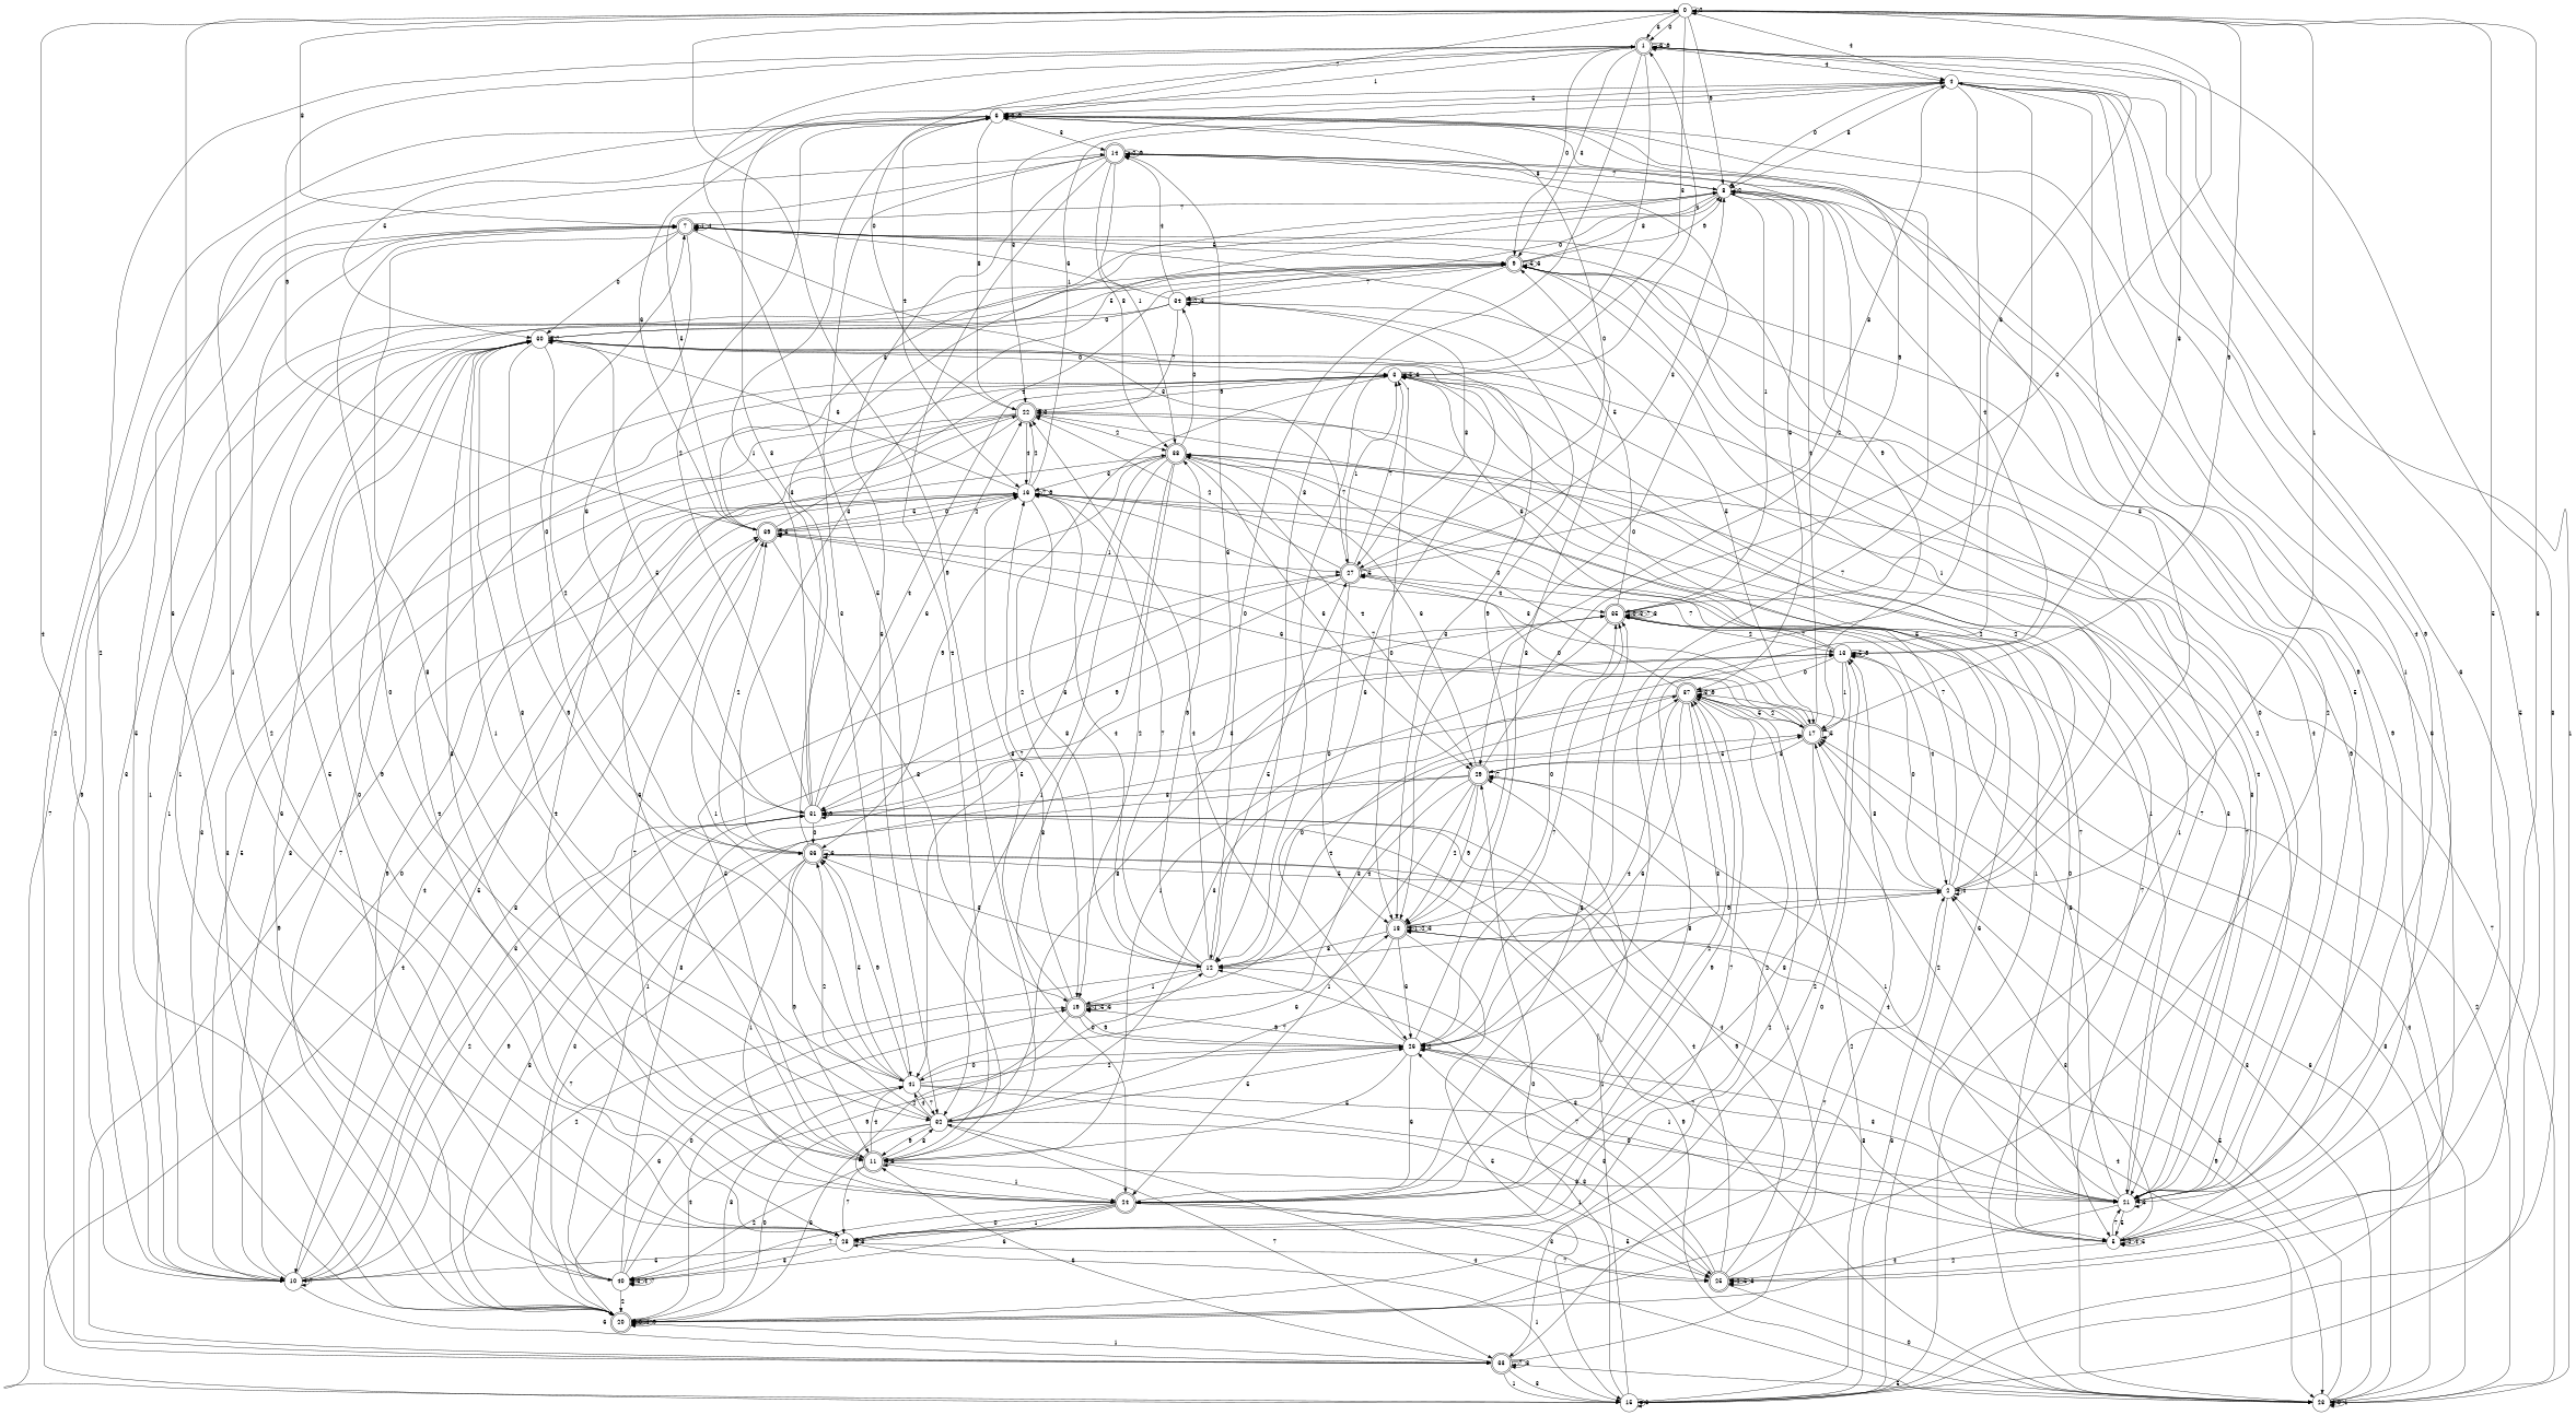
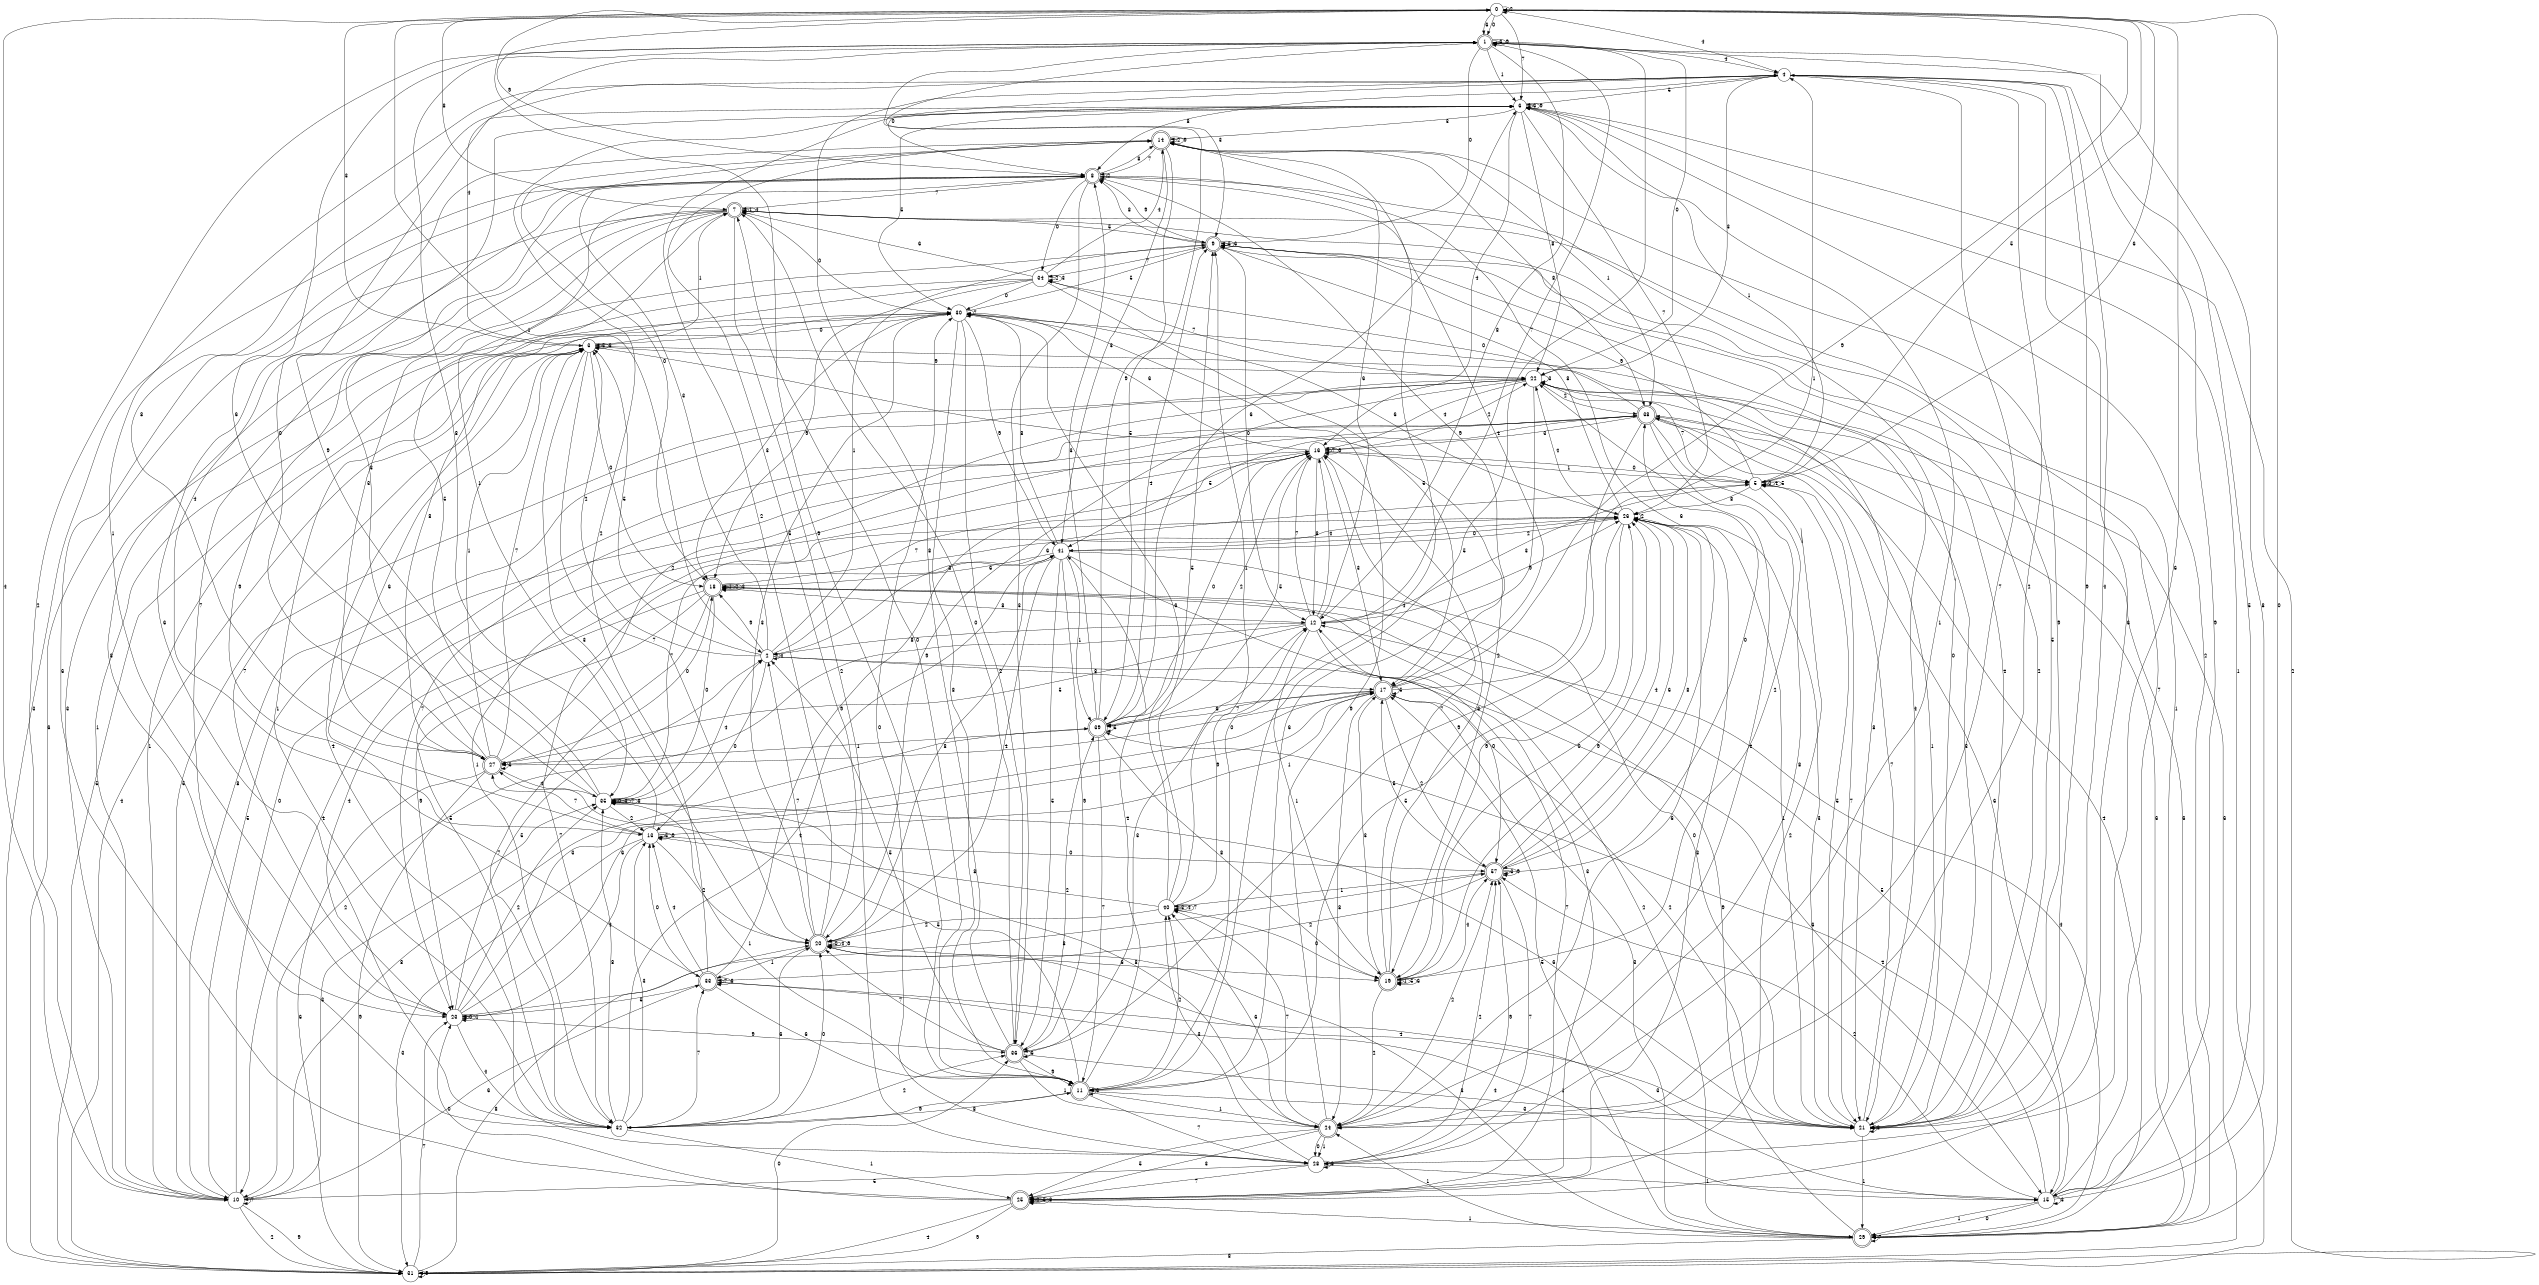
  digraph {
    node [shape=circle]
    n1 [label=0]
    n2 [label=1 shape=doublecircle]
    n3 [label=2]
    n4 [label=3]
    n5 [label=4]
    n6 [label=5]
    n7 [label=6]
    n8 [label=7 shape=doublecircle]
-   n9 [label=8]
+   n9 [label=8 shape=doublecircle]
    n10 [label=9 shape=doublecircle]
    n11 [label=10]
    n12 [label=11 shape=doublecircle]
    n13 [label=12]
    n14 [label=13]
    n15 [label=14 shape=doublecircle]
    n16 [label=15]
    n17 [label=16]
    n18 [label=17 shape=doublecircle]
    n19 [label=18 shape=doublecircle]
    n20 [label=19 shape=doublecircle]
    n21 [label=20 shape=doublecircle]
    n22 [label=21]
-   n23 [label=22 shape=doublecircle]
+   n23 [label=22]
    n24 [label=23]
    n25 [label=24 shape=doublecircle]
    n26 [label=25 shape=doublecircle]
    n27 [label=26]
    n28 [label=27 shape=doublecircle]
    n29 [label=28]
    n30 [label=29 shape=doublecircle]
    n31 [label=30]
    n32 [label=31]
    n33 [label=32]
    n34 [label=33 shape=doublecircle]
    n35 [label=34]
-   n36 [label=35 shape=doublecircle]
+   n36 [label=35]
    n37 [label=36 shape=doublecircle]
-   n38 [label=37 shape=doublecircle]
+   n38 [label=57 shape=doublecircle]
    n39 [label=38 shape=doublecircle]
    n40 [label=39 shape=doublecircle]
    n41 [label=40]
    n42 [label=41]
    n1 -> n1 [label=2]
    n1 -> n2 [label=0]
    n1 -> n2 [label=6]
    n1 -> n3 [label=1]
    n1 -> n4 [label=3]
    n1 -> n5 [label=4]
    n1 -> n6 [label=5]
    n1 -> n7 [label=7]
    n1 -> n8 [label=8]
    n1 -> n9 [label=9]
    n2 -> n2 [label=6]
    n2 -> n2 [label=9]
    n2 -> n5 [label=4]
    n2 -> n7 [label=1]
    n2 -> n10 [label=0]
    n2 -> n10 [label=3]
    n2 -> n11 [label=2]
    n2 -> n12 [label=5]
    n2 -> n13 [label=7]
    n2 -> n13 [label=8]
    n3 -> n3 [label=4]
    n3 -> n4 [label=2]
    n3 -> n4 [label=5]
    n3 -> n10 [label=1]
    n3 -> n14 [label=0]
    n3 -> n15 [label=3]
    n3 -> n16 [label=6]
    n3 -> n17 [label=7]
    n3 -> n18 [label=8]
    n3 -> n19 [label=9]
    n4 -> n2 [label=4]
    n4 -> n4 [label=5]
    n4 -> n4 [label=6]
+   n4 -> n8 [label=1]
    n4 -> n19 [label=0]
    n4 -> n20 [label=2]
    n4 -> n21 [label=3]
    n4 -> n21 [label=7]
    n4 -> n22 [label=8]
    n4 -> n23 [label=9]
    n5 -> n7 [label=5]
    n5 -> n9 [label=0]
    n5 -> n9 [label=8]
    n5 -> n22 [label=4]
    n5 -> n22 [label=9]
    n5 -> n23 [label=3]
    n5 -> n24 [label=1]
    n5 -> n25 [label=2]
    n5 -> n25 [label=7]
    n5 -> n26 [label=6]
    n6 -> n1 [label=6]
    n6 -> n3 [label=3]
    n6 -> n6 [label=0]
    n6 -> n6 [label=4]
    n6 -> n6 [label=5]
    n6 -> n7 [label=1]
    n6 -> n10 [label=9]
    n6 -> n22 [label=7]
    n6 -> n26 [label=2]
    n6 -> n27 [label=8]
    n7 -> n7 [label=6]
    n7 -> n7 [label=9]
    n7 -> n15 [label=3]
    n7 -> n17 [label=4]
    n7 -> n23 [label=8]
    n7 -> n27 [label=7]
    n7 -> n28 [label=0]
    n7 -> n29 [label=1]
    n7 -> n30 [label=2]
    n7 -> n31 [label=5]
    n8 -> n8 [label=1]
    n8 -> n8 [label=4]
    n8 -> n10 [label=5]
    n8 -> n24 [label=7]
    n8 -> n28 [label=3]
    n8 -> n29 [label=2]
    n8 -> n31 [label=0]
    n8 -> n32 [label=6]
    n8 -> n33 [label=8]
    n8 -> n34 [label=9]
    n9 -> n8 [label=7]
    n9 -> n9 [label=2]
    n9 -> n14 [label=4]
    n9 -> n15 [label=8]
    n9 -> n18 [label=9]
    n9 -> n22 [label=5]
    n9 -> n35 [label=0]
    n9 -> n36 [label=1]
    n9 -> n37 [label=3]
    n9 -> n38 [label=6]
    n10 -> n9 [label=8]
    n10 -> n9 [label=9]
    n10 -> n10 [label=5]
    n10 -> n10 [label=6]
    n10 -> n11 [label=3]
    n10 -> n13 [label=0]
    n10 -> n16 [label=1]
    n10 -> n22 [label=2]
    n10 -> n22 [label=4]
    n10 -> n35 [label=7]
    n11 -> n1 [label=4]
    n11 -> n11 [label=7]
    n11 -> n17 [label=5]
    n11 -> n31 [label=1]
    n11 -> n32 [label=2]
    n11 -> n32 [label=9]
    n11 -> n34 [label=6]
    n11 -> n36 [label=3]
    n11 -> n39 [label=0]
    n11 -> n40 [label=8]
    n12 -> n1 [label=9]
    n12 -> n8 [label=0]
    n12 -> n12 [label=6]
    n12 -> n22 [label=3]
    n12 -> n25 [label=1]
    n12 -> n28 [label=5]
    n12 -> n29 [label=7]
    n12 -> n33 [label=8]
    n12 -> n41 [label=2]
    n12 -> n42 [label=4]
    n13 -> n3 [label=8]
    n13 -> n6 [label=3]
    n13 -> n11 [label=2]
    n13 -> n15 [label=6]
    n13 -> n17 [label=4]
    n13 -> n17 [label=7]
    n13 -> n20 [label=1]
-   n13 -> n39 [label=9]
+   n13 -> n27 [label=9]
    n13 -> n28 [label=5]
    n13 -> n38 [label=0]
    n14 -> n2 [label=8]
    n14 -> n4 [label=6]
    n14 -> n14 [label=5]
    n14 -> n14 [label=9]
    n14 -> n18 [label=1]
    n14 -> n21 [label=2]
    n14 -> n24 [label=4]
    n14 -> n28 [label=7]
    n14 -> n32 [label=3]
    n14 -> n38 [label=0]
    n15 -> n9 [label=7]
    n15 -> n12 [label=4]
    n15 -> n15 [label=2]
    n15 -> n15 [label=9]
    n15 -> n19 [label=0]
    n15 -> n33 [label=6]
    n15 -> n39 [label=1]
    n15 -> n39 [label=8]
    n15 -> n40 [label=5]
    n15 -> n42 [label=3]
    n16 -> n2 [label=5]
    n16 -> n2 [label=8]
    n16 -> n5 [label=9]
    n16 -> n8 [label=7]
    n16 -> n16 [label=3]
    n16 -> n30 [label=0]
    n16 -> n30 [label=1]
    n16 -> n38 [label=2]
    n16 -> n39 [label=6]
    n16 -> n40 [label=4]
    n17 -> n6 [label=0]
    n17 -> n6 [label=1]
    n17 -> n11 [label=4]
    n17 -> n13 [label=8]
    n17 -> n17 [label=7]
    n17 -> n17 [label=9]
    n17 -> n18 [label=3]
    n17 -> n23 [label=2]
    n17 -> n31 [label=6]
    n17 -> n40 [label=5]
    n18 -> n1 [label=9]
-   n17 -> n5 [label=1]
+   n18 -> n5 [label=1]
    n18 -> n9 [label=4]
    n18 -> n18 [label=5]
    n18 -> n25 [label=8]
    n18 -> n28 [label=0]
    n18 -> n30 [label=3]
    n18 -> n38 [label=2]
    n18 -> n40 [label=6]
    n18 -> n40 [label=7]
    n19 -> n13 [label=8]
    n19 -> n16 [label=5]
    n19 -> n19 [label=1]
    n19 -> n19 [label=2]
    n19 -> n19 [label=3]
    n19 -> n24 [label=4]
    n19 -> n24 [label=9]
    n19 -> n27 [label=6]
    n19 -> n33 [label=7]
    n19 -> n36 [label=0]
    n20 -> n17 [label=7]
    n20 -> n17 [label=8]
    n20 -> n18 [label=3]
    n20 -> n20 [label=1]
    n20 -> n20 [label=5]
    n20 -> n20 [label=6]
    n20 -> n25 [label=2]
    n20 -> n27 [label=0]
    n20 -> n27 [label=9]
    n20 -> n38 [label=4]
    n21 -> n3 [label=7]
    n21 -> n7 [label=2]
    n21 -> n15 [label=5]
    n21 -> n20 [label=6]
    n21 -> n21 [label=0]
    n21 -> n21 [label=4]
    n21 -> n21 [label=9]
    n21 -> n31 [label=3]
    n21 -> n34 [label=1]
    n21 -> n42 [label=8]
    n22 -> n6 [label=5]
    n22 -> n8 [label=0]
    n22 -> n15 [label=9]
    n22 -> n18 [label=2]
    n22 -> n21 [label=4]
    n22 -> n22 [label=8]
    n22 -> n23 [label=3]
    n22 -> n30 [label=1]
    n22 -> n36 [label=6]
    n22 -> n39 [label=7]
    n23 -> n2 [label=0]
    n23 -> n6 [label=7]
    n23 -> n11 [label=5]
    n23 -> n11 [label=8]
    n23 -> n12 [label=6]
    n23 -> n17 [label=4]
    n23 -> n21 [label=9]
    n23 -> n22 [label=1]
    n23 -> n23 [label=3]
    n23 -> n39 [label=2]
    n24 -> n3 [label=5]
    n24 -> n4 [label=7]
    n24 -> n18 [label=3]
    n24 -> n18 [label=6]
    n24 -> n24 [label=0]
    n24 -> n24 [label=1]
    n24 -> n33 [label=4]
    n24 -> n36 [label=2]
    n24 -> n37 [label=9]
    n24 -> n38 [label=8]
    n25 -> n23 [label=4]
    n25 -> n26 [label=3]
    n25 -> n26 [label=5]
    n25 -> n29 [label=0]
    n25 -> n29 [label=1]
    n25 -> n31 [label=9]
    n25 -> n36 [label=8]
    n25 -> n38 [label=2]
    n25 -> n41 [label=6]
    n25 -> n41 [label=7]
    n26 -> n9 [label=6]
    n26 -> n13 [label=7]
    n26 -> n24 [label=0]
    n26 -> n26 [label=2]
    n26 -> n26 [label=5]
    n26 -> n26 [label=8]
    n26 -> n27 [label=3]
    n26 -> n30 [label=1]
    n26 -> n32 [label=4]
    n26 -> n32 [label=9]
    n27 -> n10 [label=8]
    n27 -> n12 [label=5]
    n27 -> n20 [label=9]
    n27 -> n22 [label=1]
    n27 -> n22 [label=3]
    n27 -> n23 [label=4]
    n27 -> n25 [label=6]
    n27 -> n27 [label=2]
    n27 -> n36 [label=7]
    n27 -> n42 [label=0]
    n28 -> n4 [label=1]
    n28 -> n4 [label=7]
    n28 -> n5 [label=8]
    n28 -> n9 [label=3]
    n28 -> n19 [label=0]
    n28 -> n23 [label=2]
    n28 -> n28 [label=5]
    n28 -> n32 [label=6]
    n28 -> n32 [label=9]
    n28 -> n36 [label=4]
    n29 -> n1 [label=6]
    n29 -> n4 [label=4]
    n29 -> n11 [label=5]
    n29 -> n16 [label=1]
    n29 -> n26 [label=7]
    n29 -> n29 [label=8]
    n29 -> n31 [label=0]
    n29 -> n38 [label=2]
    n29 -> n38 [label=9]
    n29 -> n41 [label=3]
    n30 -> n1 [label=0]
    n30 -> n13 [label=4]
    n30 -> n18 [label=5]
    n30 -> n19 [label=2]
    n30 -> n19 [label=9]
    n30 -> n21 [label=3]
    n30 -> n25 [label=1]
    n30 -> n30 [label=7]
    n30 -> n32 [label=8]
    n30 -> n39 [label=6]
    n31 -> n4 [label=0]
    n31 -> n10 [label=5]
    n31 -> n12 [label=8]
    n31 -> n19 [label=3]
    n31 -> n22 [label=4]
    n31 -> n27 [label=6]
    n31 -> n31 [label=7]
    n31 -> n33 [label=1]
    n31 -> n37 [label=2]
    n31 -> n42 [label=9]
    n32 -> n4 [label=4]
    n32 -> n7 [label=1]
    n32 -> n7 [label=2]
    n32 -> n9 [label=3]
    n32 -> n21 [label=8]
    n32 -> n23 [label=6]
    n32 -> n24 [label=7]
    n32 -> n31 [label=5]
    n32 -> n32 [label=9]
    n32 -> n37 [label=0]
    n33 -> n12 [label=9]
    n33 -> n14 [label=3]
    n33 -> n21 [label=0]
    n33 -> n21 [label=6]
    n33 -> n26 [label=1]
    n33 -> n27 [label=5]
    n33 -> n34 [label=7]
    n33 -> n36 [label=8]
    n33 -> n37 [label=2]
    n33 -> n42 [label=4]
    n34 -> n7 [label=2]
    n34 -> n12 [label=6]
    n34 -> n14 [label=0]
    n34 -> n14 [label=4]
    n34 -> n16 [label=1]
    n34 -> n16 [label=3]
    n34 -> n17 [label=9]
    n34 -> n24 [label=5]
    n34 -> n34 [label=7]
    n34 -> n34 [label=8]
    n35 -> n8 [label=6]
    n35 -> n11 [label=1]
    n35 -> n15 [label=4]
    n35 -> n18 [label=5]
    n35 -> n19 [label=9]
    n35 -> n23 [label=7]
    n35 -> n28 [label=8]
    n35 -> n31 [label=0]
    n35 -> n35 [label=2]
    n35 -> n35 [label=3]
    n36 -> n2 [label=6]
    n36 -> n3 [label=4]
    n36 -> n7 [label=9]
    n36 -> n8 [label=5]
    n36 -> n12 [label=1]
    n36 -> n14 [label=2]
    n36 -> n36 [label=0]
    n36 -> n36 [label=3]
    n36 -> n36 [label=7]
    n36 -> n36 [label=8]
    n37 -> n3 [label=5]
    n37 -> n5 [label=8]
    n37 -> n8 [label=0]
    n37 -> n12 [label=9]
    n37 -> n13 [label=3]
    n37 -> n21 [label=7]
    n37 -> n22 [label=4]
    n37 -> n25 [label=1]
    n37 -> n37 [label=6]
    n37 -> n40 [label=2]
    n38 -> n18 [label=5]
    n38 -> n27 [label=4]
    n38 -> n27 [label=6]
    n38 -> n27 [label=8]
    n38 -> n29 [label=7]
    n38 -> n34 [label=2]
    n38 -> n38 [label=3]
    n38 -> n38 [label=9]
    n38 -> n39 [label=0]
    n38 -> n41 [label=1]
    n39 -> n17 [label=3]
    n39 -> n20 [label=2]
    n39 -> n24 [label=7]
    n39 -> n25 [label=8]
    n39 -> n30 [label=4]
    n39 -> n30 [label=6]
    n39 -> n33 [label=1]
    n39 -> n35 [label=0]
    n39 -> n37 [label=9]
    n39 -> n42 [label=5]
    n40 -> n2 [label=9]
    n40 -> n7 [label=6]
    n40 -> n9 [label=3]
    n40 -> n10 [label=4]
    n40 -> n12 [label=7]
    n40 -> n17 [label=0]
    n40 -> n17 [label=2]
    n40 -> n20 [label=8]
    n40 -> n28 [label=1]
    n40 -> n40 [label=5]
    n41 -> n10 [label=1]
    n41 -> n10 [label=5]
    n41 -> n13 [label=9]
    n41 -> n14 [label=8]
    n41 -> n20 [label=0]
    n41 -> n21 [label=2]
    n41 -> n31 [label=6]
    n41 -> n41 [label=3]
    n41 -> n41 [label=4]
    n41 -> n41 [label=7]
    n42 -> n19 [label=6]
    n42 -> n21 [label=4]
    n42 -> n22 [label=0]
    n42 -> n26 [label=3]
    n42 -> n27 [label=2]
    n42 -> n31 [label=8]
    n42 -> n33 [label=7]
    n42 -> n37 [label=5]
    n42 -> n37 [label=9]
    n42 -> n40 [label=1]
  }
